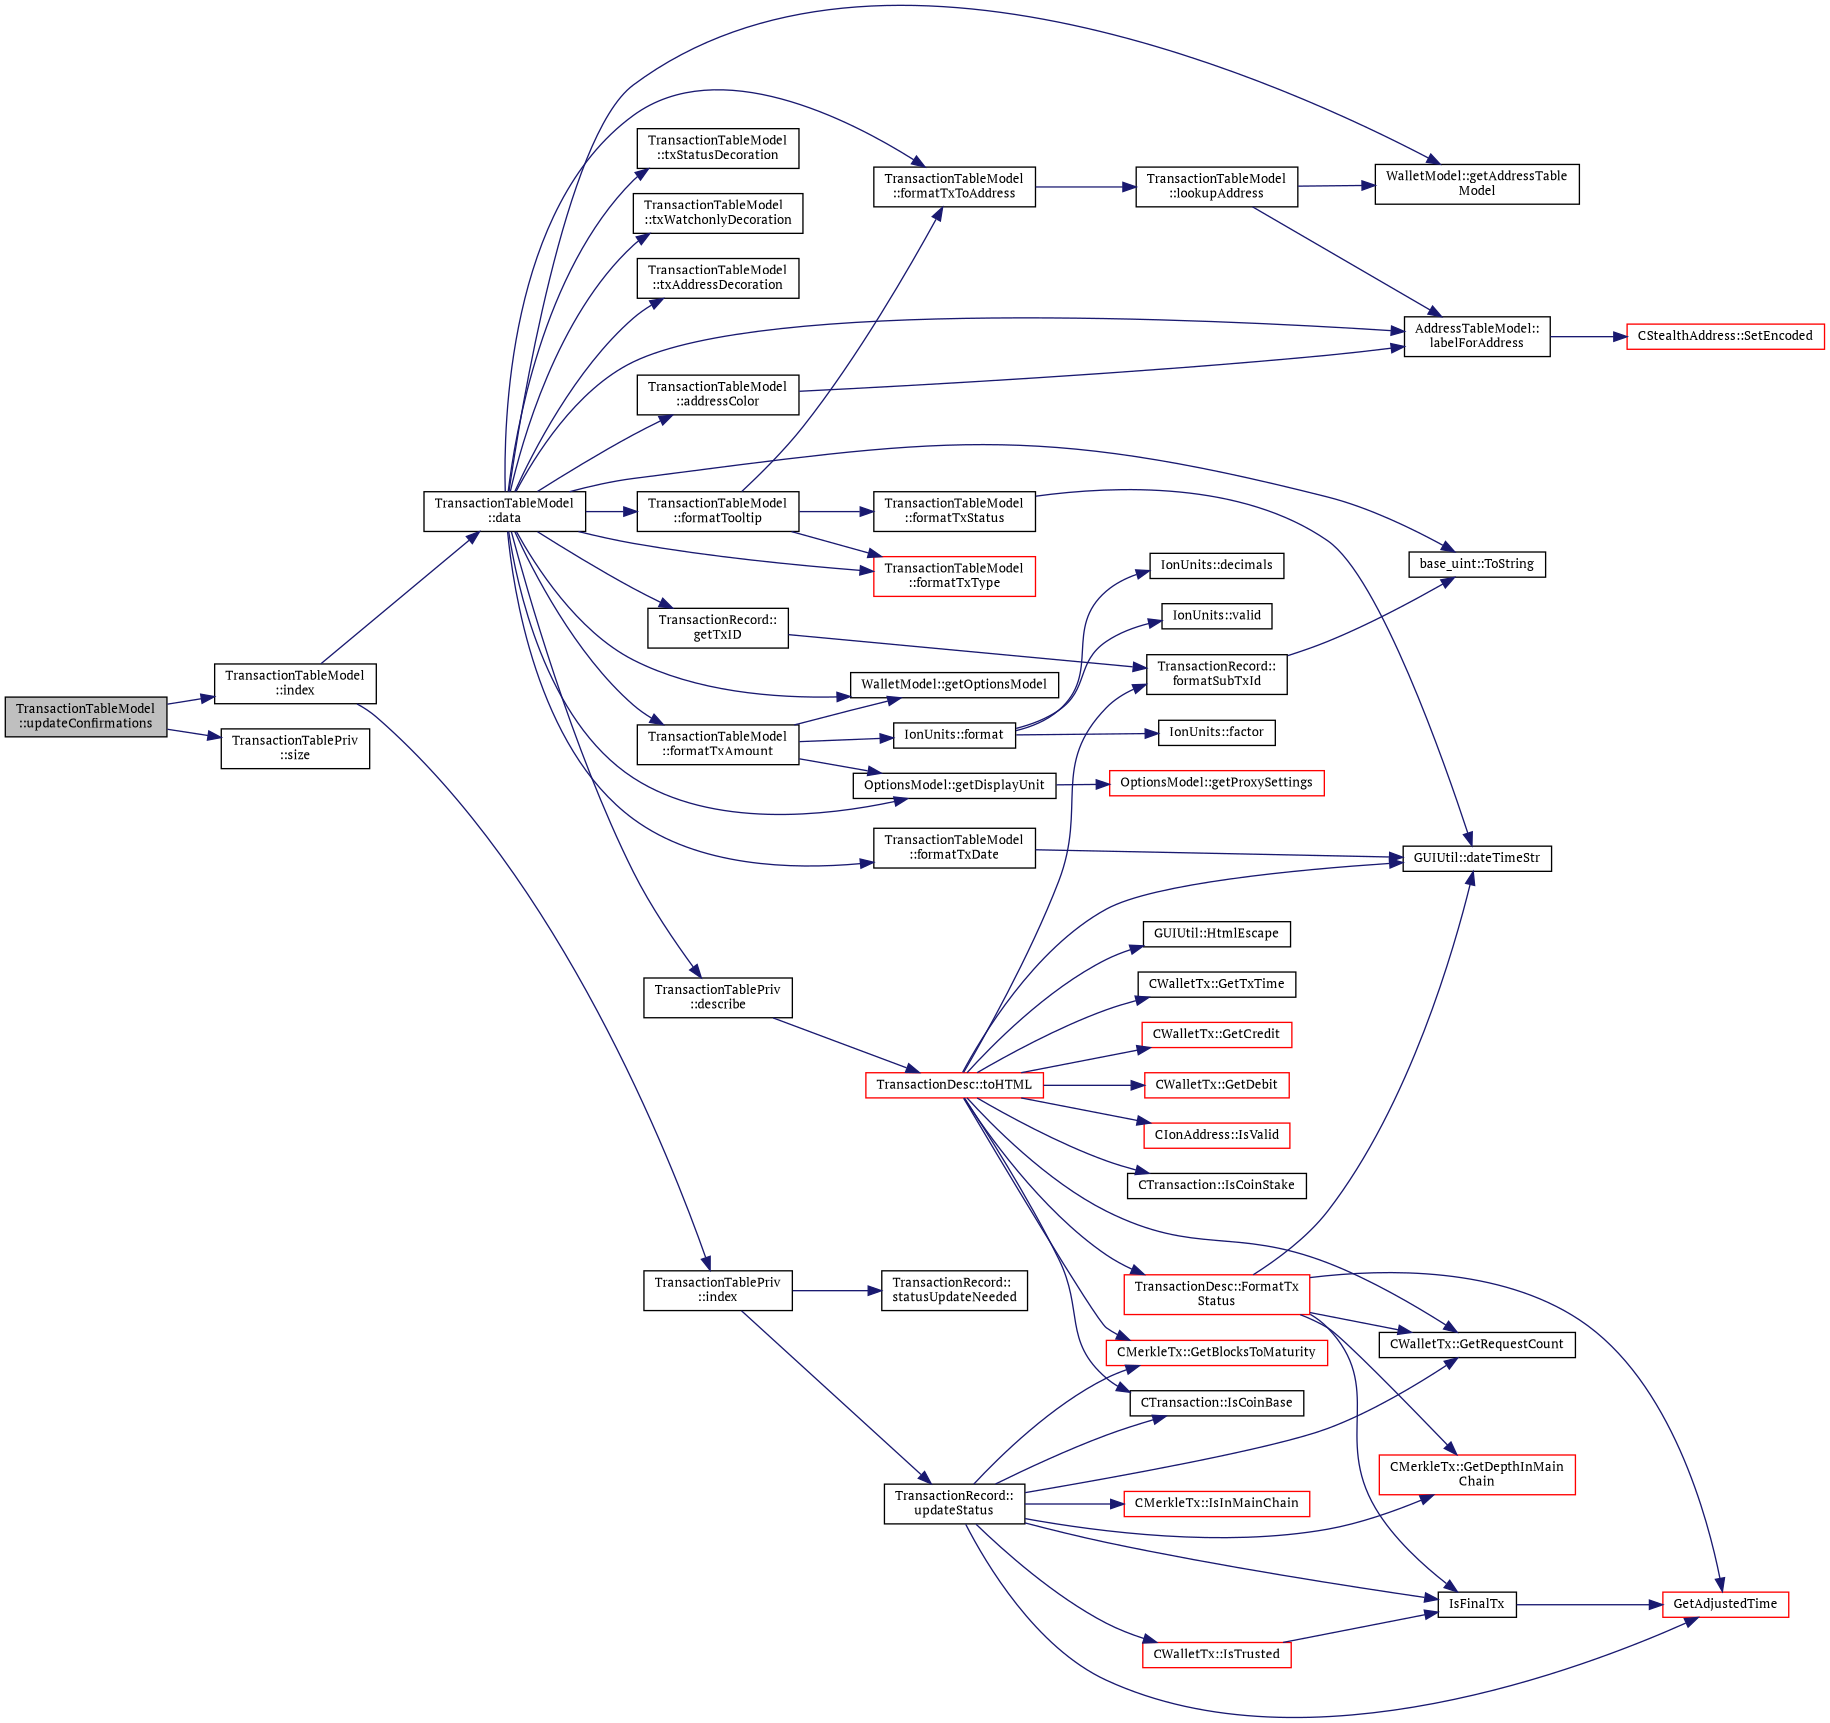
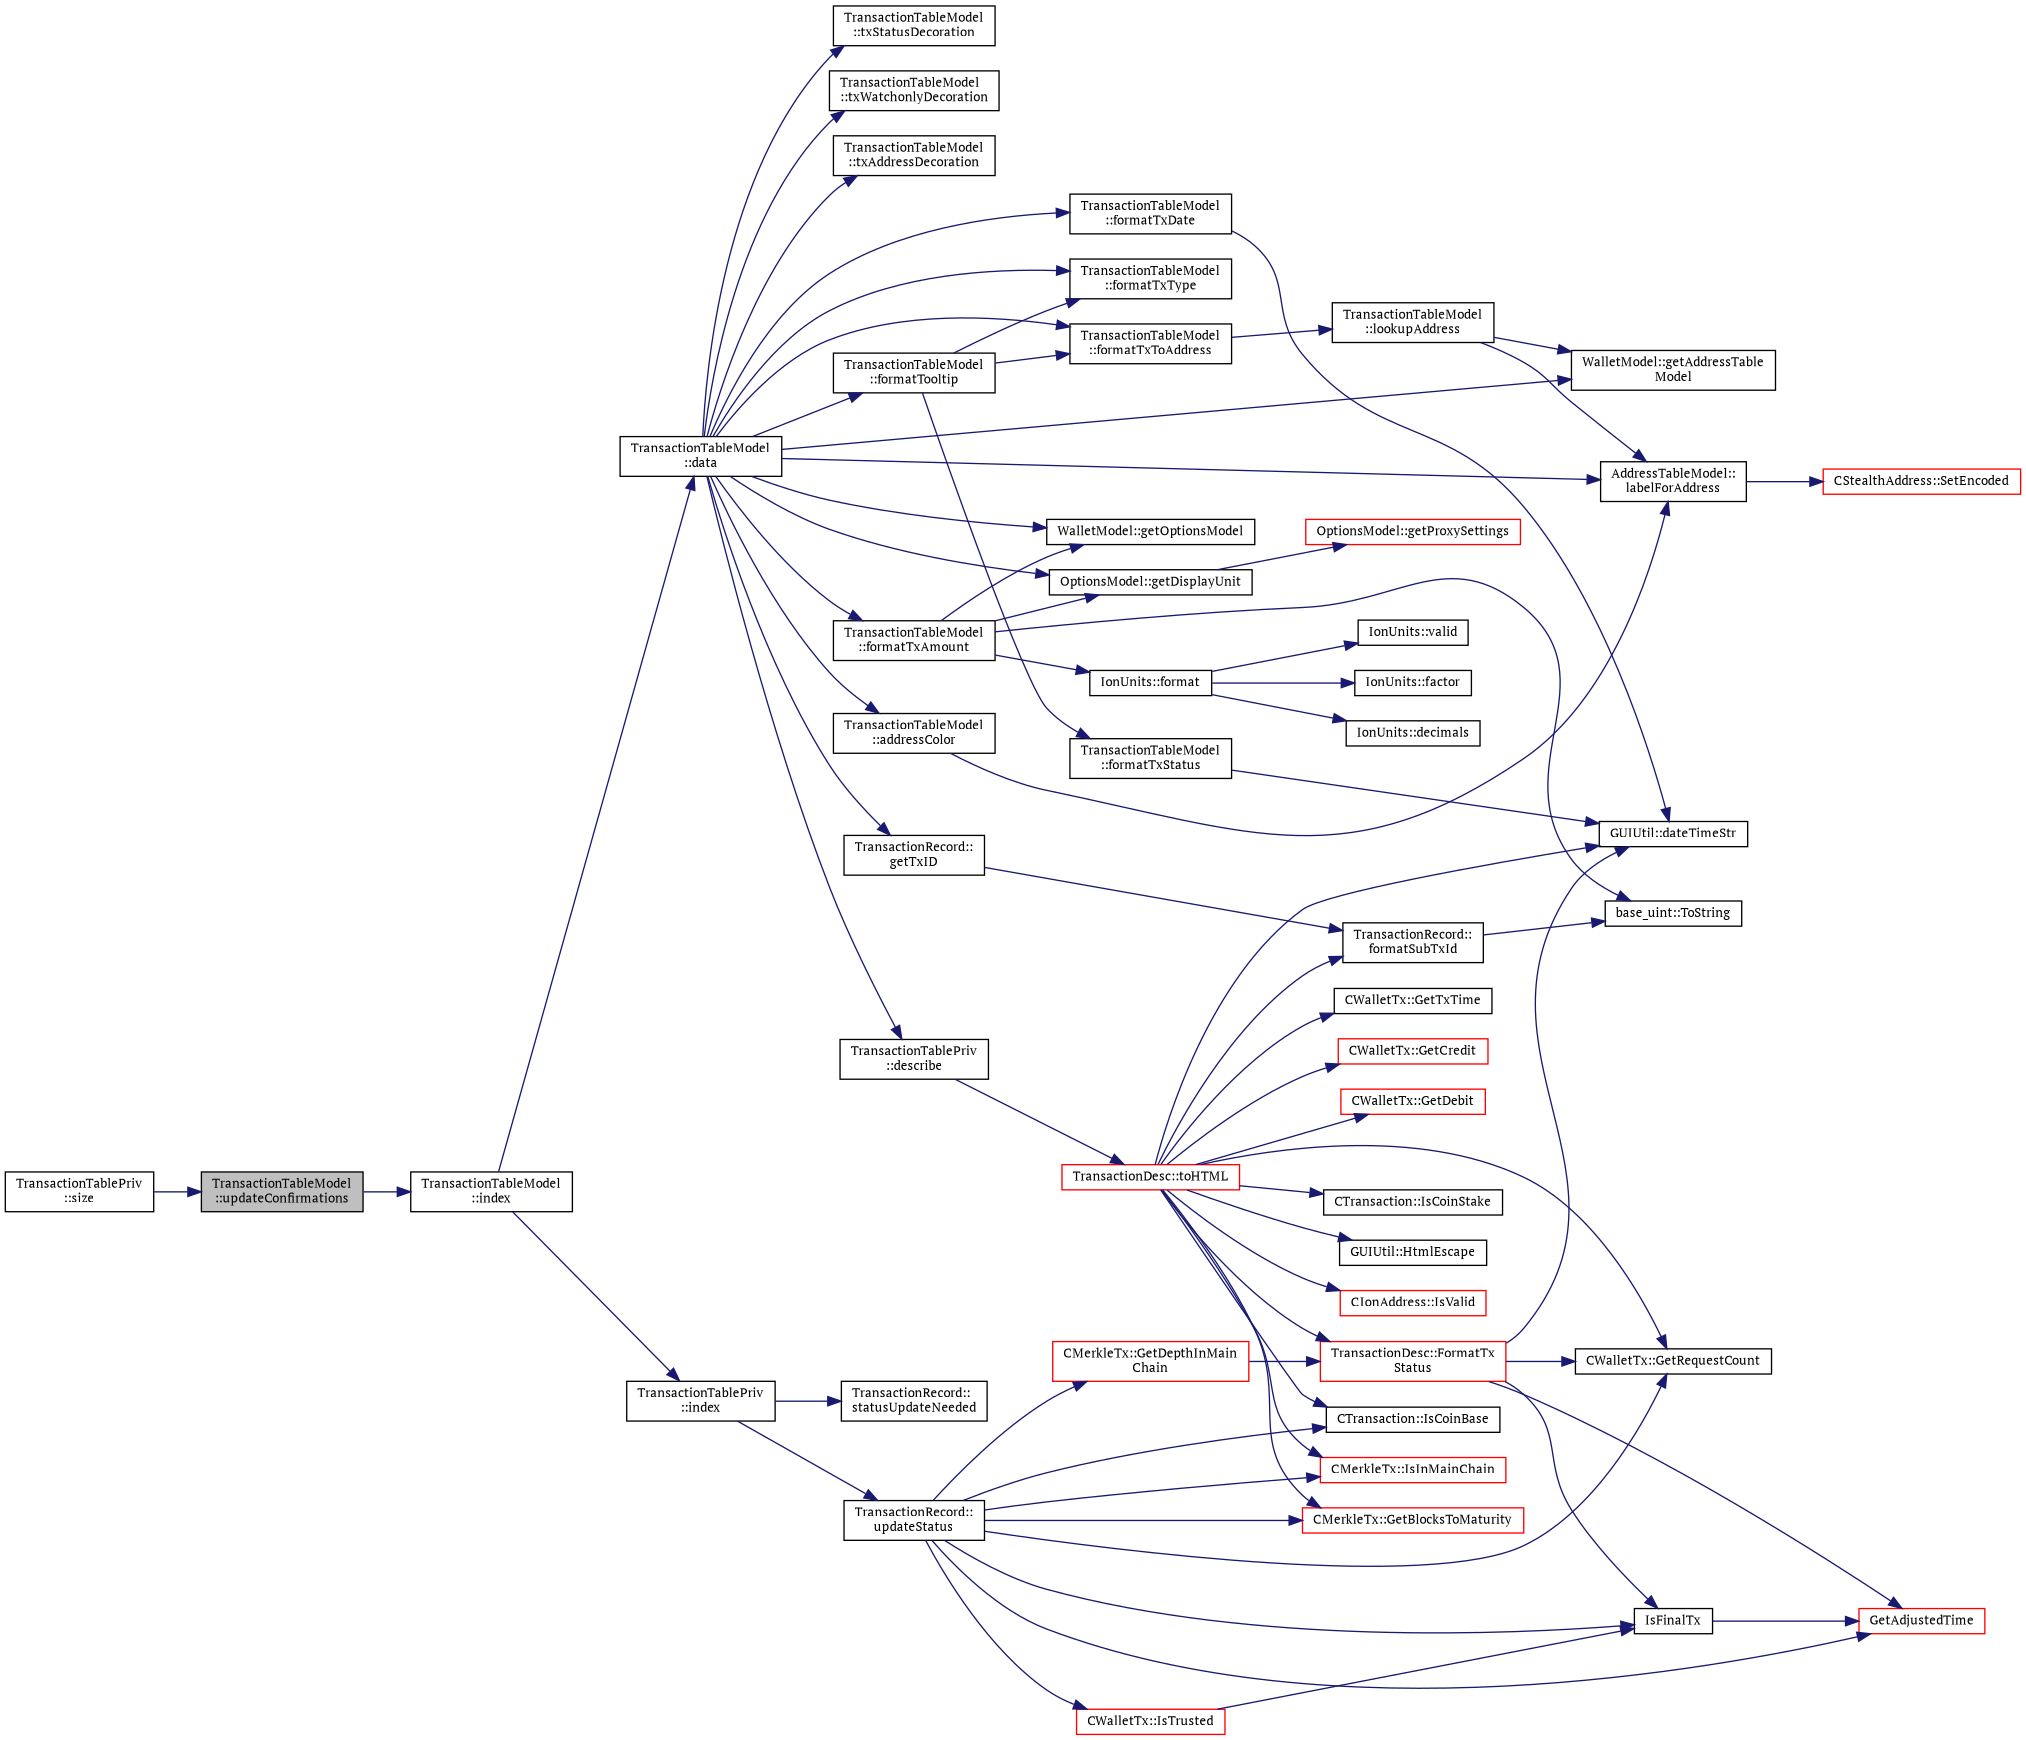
  digraph {
    fontname="PT Serif"
    rankdir=LR
    node [color=black fillcolor=white fontname="PT Serif" fontsize=10 shape=record style=filled]
    edge [color=midnightblue fontname="PT Serif" fontsize=10 labelfontname=Helvetica labelfontsize=10 style=solid]
    n1 [fillcolor=grey75 fontcolor=black height=0.2 label="TransactionTableModel\l::updateConfirmations" width=0.4]
    n2 [height=0.2 label="TransactionTableModel\l::index" width=0.4]
    n3 [height=0.2 label="TransactionTablePriv\l::size" width=0.4]
    n4 [height=0.2 label="TransactionTableModel\l::data" width=0.4]
    n5 [height=0.2 label="TransactionTablePriv\l::index" width=0.4]
    n6 [height=0.2 label="TransactionTableModel\l::txStatusDecoration" width=0.4]
    n7 [height=0.2 label="TransactionTableModel\l::txWatchonlyDecoration" width=0.4]
    n8 [height=0.2 label="TransactionTableModel\l::txAddressDecoration" width=0.4]
    n9 [height=0.2 label="TransactionTableModel\l::formatTxDate" width=0.4]
-   n10 [color=red height=0.2 label="TransactionTableModel\l::formatTxType" width=0.4]
+   n10 [height=0.2 label="TransactionTableModel\l::formatTxType" width=0.4]
    n11 [height=0.2 label="TransactionTableModel\l::formatTxToAddress" width=0.4]
    n12 [height=0.2 label="WalletModel::getAddressTable\lModel" width=0.4]
    n13 [height=0.2 label="AddressTableModel::\llabelForAddress" width=0.4]
    n14 [height=0.2 label="TransactionTableModel\l::formatTxAmount" width=0.4]
    n15 [height=0.2 label="WalletModel::getOptionsModel" width=0.4]
    n16 [height=0.2 label="OptionsModel::getDisplayUnit" width=0.4]
    n17 [height=0.2 label="TransactionTableModel\l::formatTooltip" width=0.4]
    n18 [height=0.2 label="TransactionTableModel\l::addressColor" width=0.4]
    n19 [height=0.2 label="TransactionTablePriv\l::describe" width=0.4]
    n20 [height=0.2 label="base_uint::ToString" width=0.4]
    n21 [height=0.2 label="TransactionRecord::\lgetTxID" width=0.4]
    n22 [height=0.2 label="TransactionRecord::\lstatusUpdateNeeded" width=0.4]
    n23 [height=0.2 label="TransactionRecord::\lupdateStatus" width=0.4]
    n24 [height=0.2 label="GUIUtil::dateTimeStr" width=0.4]
    n25 [height=0.2 label="TransactionTableModel\l::lookupAddress" width=0.4]
    n26 [color=red height=0.2 label="CStealthAddress::SetEncoded" width=0.4]
    n27 [height=0.2 label="IonUnits::format" width=0.4]
    n28 [color=red height=0.2 label="OptionsModel::getProxySettings" width=0.4]
    n29 [height=0.2 label="TransactionTableModel\l::formatTxStatus" width=0.4]
    n30 [color=red height=0.2 label="TransactionDesc::toHTML" width=0.4]
    n31 [height=0.2 label="TransactionRecord::\lformatSubTxId" width=0.4]
    n32 [height=0.2 label="IonUnits::valid" width=0.4]
    n33 [height=0.2 label="IonUnits::factor" width=0.4]
    n34 [height=0.2 label="IonUnits::decimals" width=0.4]
    n35 [height=0.2 label="CWalletTx::GetTxTime" width=0.4]
    n36 [color=red height=0.2 label="CWalletTx::GetCredit" width=0.4]
    n37 [color=red height=0.2 label="CWalletTx::GetDebit" width=0.4]
    n38 [color=red height=0.2 label="TransactionDesc::FormatTx\lStatus" width=0.4]
    n39 [height=0.2 label="CWalletTx::GetRequestCount" width=0.4]
    n40 [height=0.2 label="CTransaction::IsCoinBase" width=0.4]
    n41 [height=0.2 label="CTransaction::IsCoinStake" width=0.4]
    n42 [height=0.2 label="GUIUtil::HtmlEscape" width=0.4]
    n43 [color=red height=0.2 label="CIonAddress::IsValid" width=0.4]
    n44 [color=red height=0.2 label="CMerkleTx::IsInMainChain" width=0.4]
    n45 [color=red height=0.2 label="CMerkleTx::GetBlocksToMaturity" width=0.4]
    n46 [height=0.2 label=IsFinalTx width=0.4]
    n47 [color=red height=0.2 label=GetAdjustedTime width=0.4]
    n48 [color=red height=0.2 label="CMerkleTx::GetDepthInMain\lChain" width=0.4]
    n49 [color=red height=0.2 label="CWalletTx::IsTrusted" width=0.4]
    n1 -> n2
-   n1 -> n3
+   n3 -> n1
    n2 -> n4
    n2 -> n5
    n4 -> n6
    n4 -> n7
    n4 -> n8
    n4 -> n9
    n4 -> n10
    n4 -> n11
    n4 -> n12
    n4 -> n13
    n4 -> n14
    n4 -> n15
    n4 -> n16
    n4 -> n17
    n4 -> n18
    n4 -> n19
-   n4 -> n20
+   n14 -> n20
    n4 -> n21
    n5 -> n22
    n5 -> n23
    n9 -> n24
    n11 -> n25
    n13 -> n26
    n14 -> n15
    n14 -> n16
    n14 -> n27
    n16 -> n28
    n17 -> n10
    n17 -> n11
    n17 -> n29
    n18 -> n13
    n19 -> n30
    n21 -> n31
    n23 -> n39
    n23 -> n40
    n23 -> n44
    n23 -> n45
    n23 -> n46
    n23 -> n47
    n23 -> n48
    n23 -> n49
    n25 -> n12
    n25 -> n13
    n27 -> n32
    n27 -> n33
    n27 -> n34
    n29 -> n24
    n30 -> n24
    n30 -> n31
    n30 -> n35
    n30 -> n36
    n30 -> n37
    n30 -> n38
    n30 -> n39
    n30 -> n40
    n30 -> n41
    n30 -> n42
    n30 -> n43
+   n30 -> n44
    n30 -> n45
    n31 -> n20
    n38 -> n24
    n38 -> n39
    n38 -> n46
    n38 -> n47
-   n38 -> n48
+   n48 -> n38
    n46 -> n47
    n49 -> n46
  }
